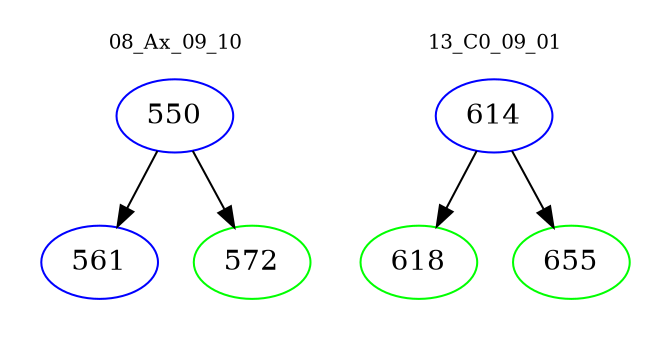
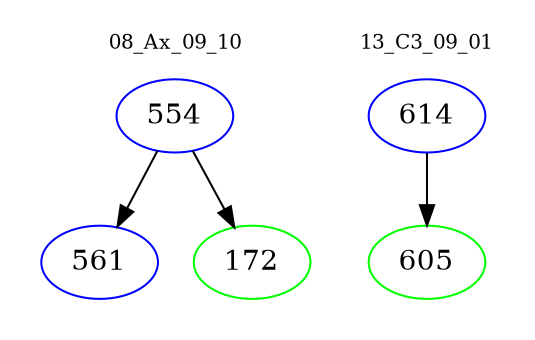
  digraph {
    node [color=blue]
    edge [color=black]
-   n1 [label=550]
+   n1 [label=554]
    n2 [label=561]
-   n3 [color=green label=572]
+   n3 [color=green label=172]
    n4 [label=614]
-   n5 [color=green label=618]
-   n6 [color=green label=655]
+   n6 [color=green label=605]
    subgraph cluster_1 {
      color=white
      fontsize=10
      label="08_Ax_09_10"
      n1
      n2
      n3
    }
    subgraph cluster_2 {
      color=white
      fontsize=10
-     label="13_C0_09_01"
+     label="13_C3_09_01"
      n4
-     n5
      n6
    }
    n1 -> n2
    n1 -> n3
-   n4 -> n5
    n4 -> n6
  }
